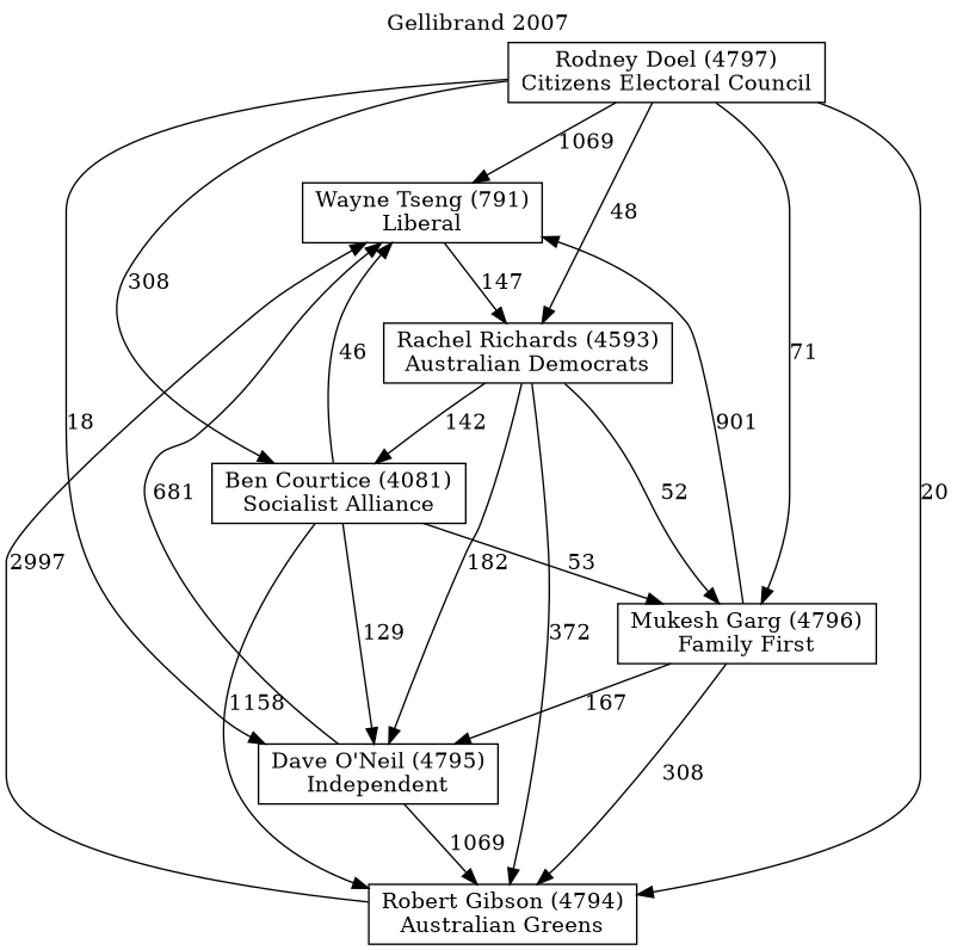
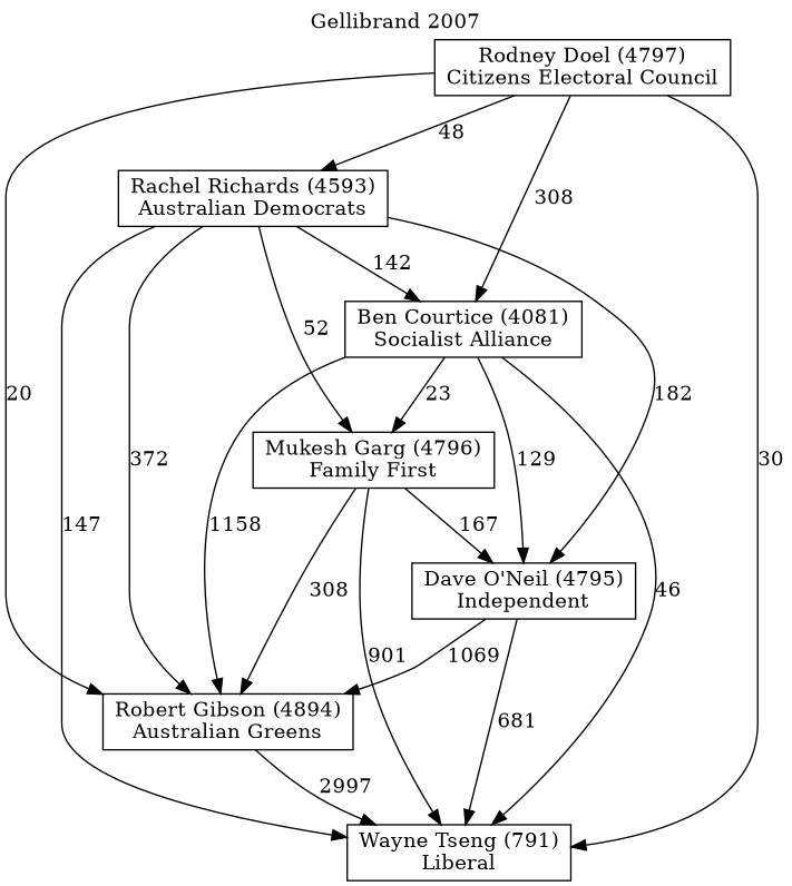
  digraph {
    label="Gellibrand 2007"
    labelloc=t
    mclimit=10
    node [shape=box]
    n1 [label="Wayne Tseng (791)\nLiberal"]
-   n2 [label="Robert Gibson (4794)\nAustralian Greens"]
+   n2 [label="Robert Gibson (4894)\nAustralian Greens"]
    n3 [label="Dave O'Neil (4795)\nIndependent"]
    n4 [label="Mukesh Garg (4796)\nFamily First"]
    n5 [label="Ben Courtice (4081)\nSocialist Alliance"]
    n6 [label="Rachel Richards (4593)\nAustralian Democrats"]
    n7 [label="Rodney Doel (4797)\nCitizens Electoral Council"]
    n2 -> n1 [label=2997]
    n3 -> n1 [label=681]
    n3 -> n2 [label=1069]
    n4 -> n1 [label=901]
    n4 -> n2 [label=308]
    n4 -> n3 [label=167]
    n5 -> n1 [label=46]
    n5 -> n2 [label=1158]
    n5 -> n3 [label=129]
-   n5 -> n4 [label=53]
-   n1 -> n6 [label=147]
+   n5 -> n4 [label=23]
+   n6 -> n1 [label=147]
    n6 -> n2 [label=372]
    n6 -> n3 [label=182]
    n6 -> n4 [label=52]
    n6 -> n5 [label=142]
-   n7 -> n1 [label=1069]
+   n7 -> n1 [label=30]
    n7 -> n2 [label=20]
-   n7 -> n3 [label=18]
-   n7 -> n4 [label=71]
    n7 -> n5 [label=308]
    n7 -> n6 [label=48]
  }
